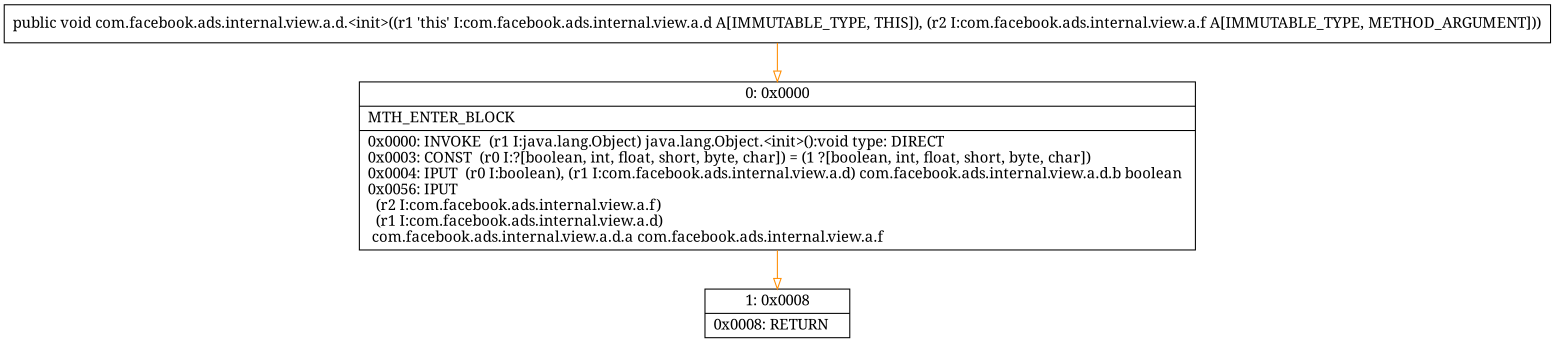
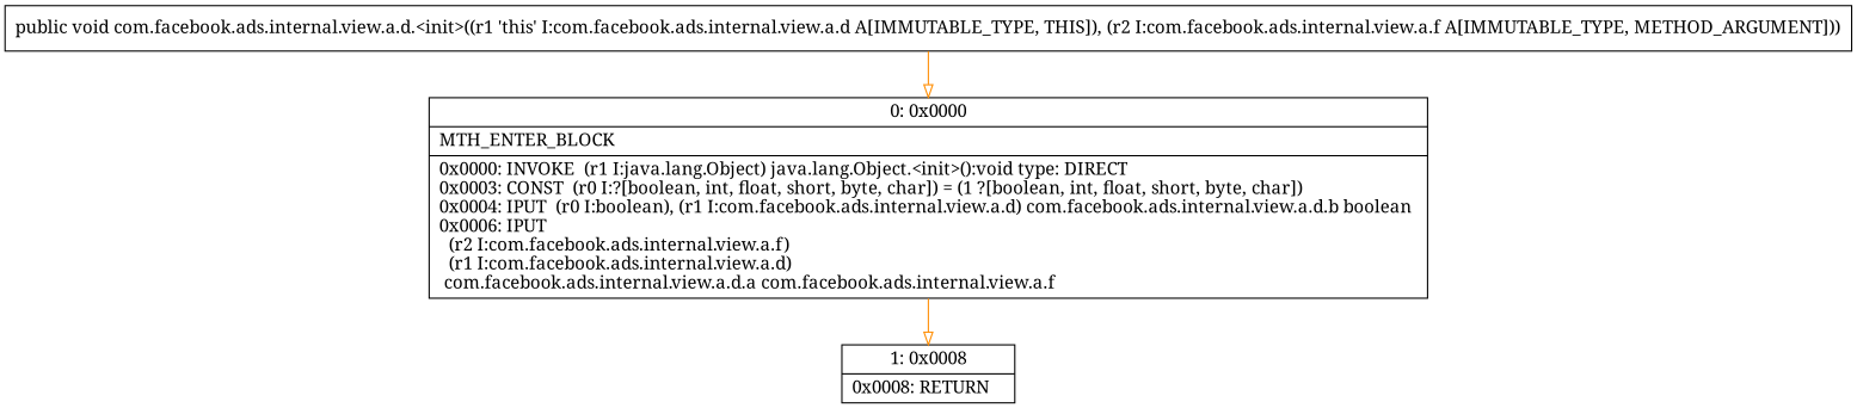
  digraph {
    fontname="Noto Serif"
    node [shape=record fontname="Noto Serif"]
    edge [color=darkorange arrowhead=onormal fontname="Noto Serif"]
-   n1 [label="{0\:\ 0x0000|MTH_ENTER_BLOCK\l|0x0000: INVOKE  (r1 I:java.lang.Object) java.lang.Object.\<init\>():void type: DIRECT \l0x0003: CONST  (r0 I:?[boolean, int, float, short, byte, char]) = (1 ?[boolean, int, float, short, byte, char]) \l0x0004: IPUT  (r0 I:boolean), (r1 I:com.facebook.ads.internal.view.a.d) com.facebook.ads.internal.view.a.d.b boolean \l0x0056: IPUT  \l  (r2 I:com.facebook.ads.internal.view.a.f)\l  (r1 I:com.facebook.ads.internal.view.a.d)\l com.facebook.ads.internal.view.a.d.a com.facebook.ads.internal.view.a.f \l}"]
+   n1 [label="{0\:\ 0x0000|MTH_ENTER_BLOCK\l|0x0000: INVOKE  (r1 I:java.lang.Object) java.lang.Object.\<init\>():void type: DIRECT \l0x0003: CONST  (r0 I:?[boolean, int, float, short, byte, char]) = (1 ?[boolean, int, float, short, byte, char]) \l0x0004: IPUT  (r0 I:boolean), (r1 I:com.facebook.ads.internal.view.a.d) com.facebook.ads.internal.view.a.d.b boolean \l0x0006: IPUT  \l  (r2 I:com.facebook.ads.internal.view.a.f)\l  (r1 I:com.facebook.ads.internal.view.a.d)\l com.facebook.ads.internal.view.a.d.a com.facebook.ads.internal.view.a.f \l}"]
    n2 [label="{1\:\ 0x0008|0x0008: RETURN   \l}"]
    n3 [label="{public void com.facebook.ads.internal.view.a.d.\<init\>((r1 'this' I:com.facebook.ads.internal.view.a.d A[IMMUTABLE_TYPE, THIS]), (r2 I:com.facebook.ads.internal.view.a.f A[IMMUTABLE_TYPE, METHOD_ARGUMENT])) }"]
    n1 -> n2
    n3 -> n1
  }
